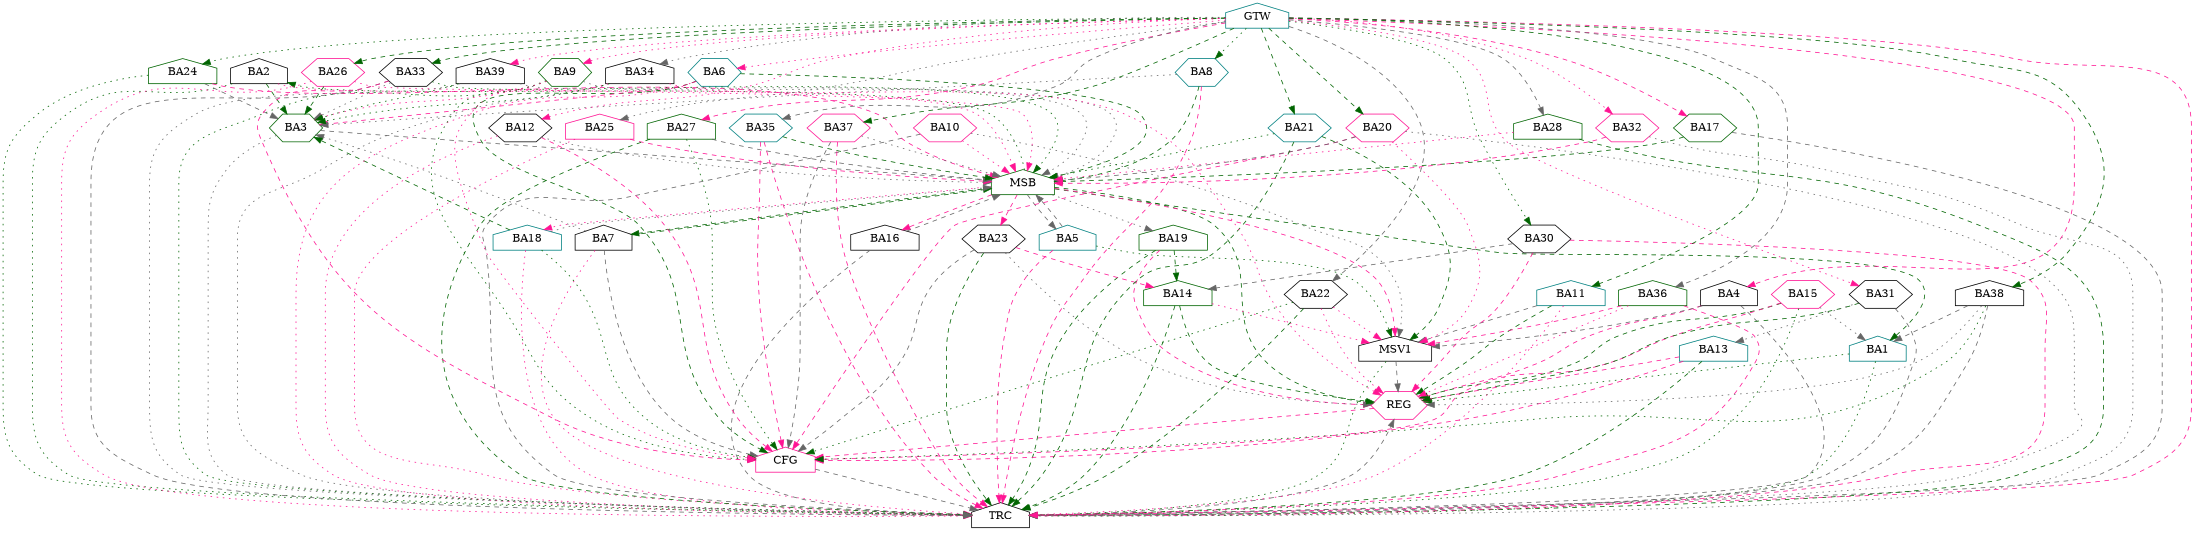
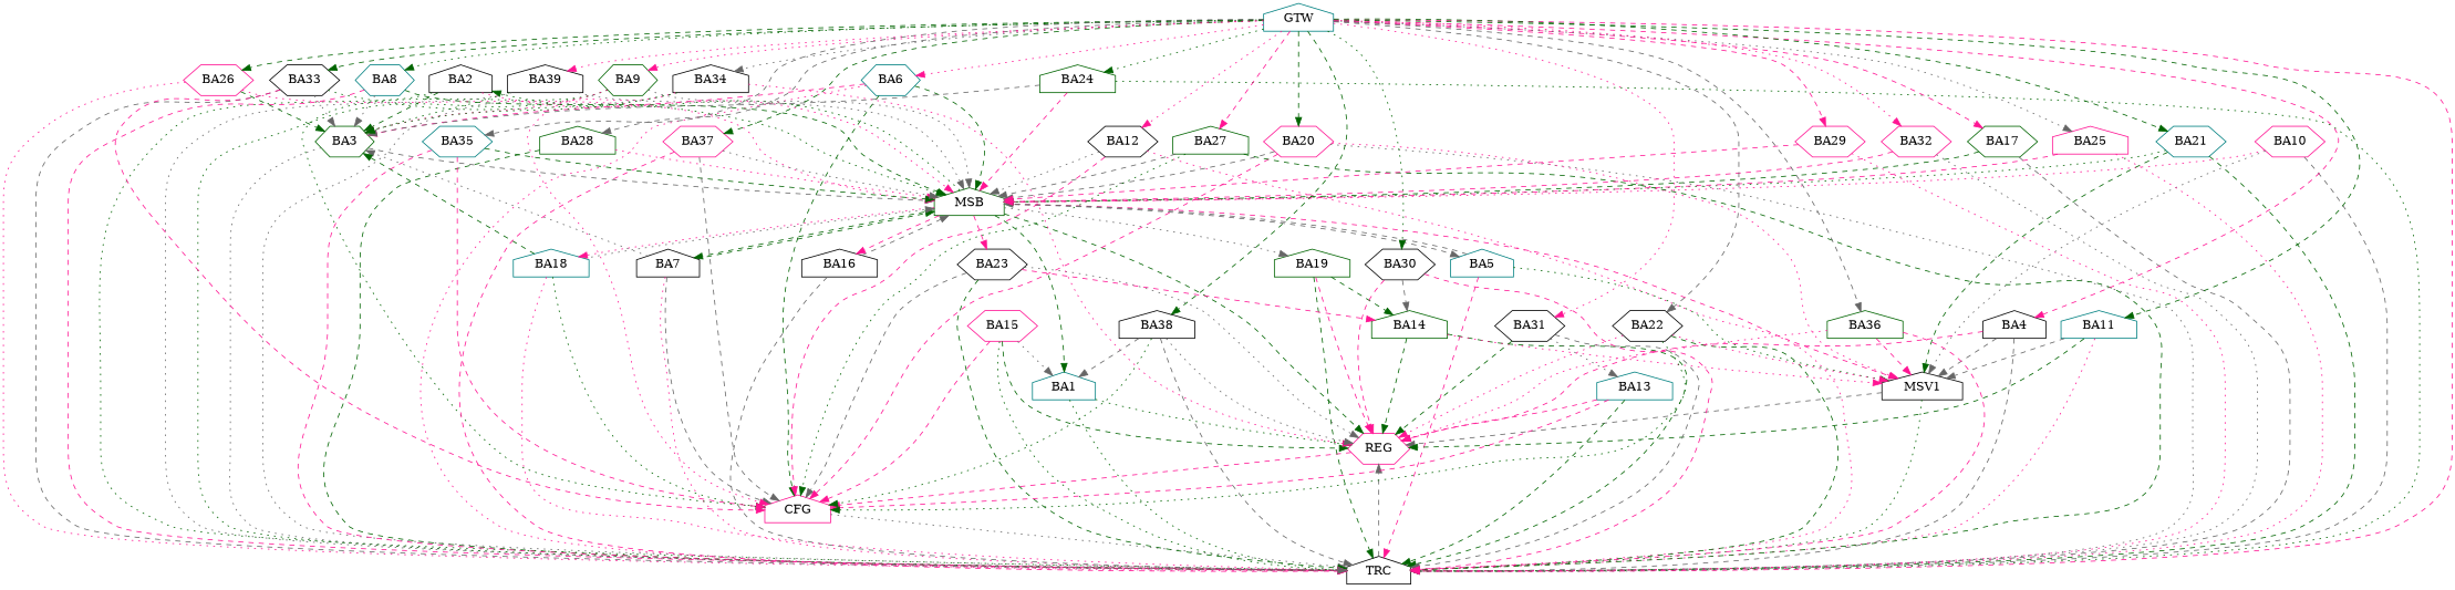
  strict digraph {
    node [color=black shape=house]
    edge [color=deeppink style=dashed]
    n1 [color=teal label=BA1]
    n2 [color=deeppink label=REG shape=hexagon]
    n3 [label=TRC]
    n4 [color=deeppink label=CFG]
    n5 [label=BA2]
    n6 [color=darkgreen label=BA3 shape=hexagon]
    n7 [color=darkgreen label=MSB]
    n8 [label=MSV1]
    n9 [color=teal label=BA5]
    n10 [label=BA7]
    n11 [label=BA16]
    n12 [color=teal label=BA18]
    n13 [color=darkgreen label=BA19]
    n14 [label=BA23 shape=hexagon]
    n15 [label=BA4]
    n16 [color=teal label=BA6 shape=hexagon]
    n17 [color=teal label=BA8 shape=hexagon]
    n18 [color=darkgreen label=BA9 shape=hexagon]
    n19 [color=deeppink label=BA10 shape=hexagon]
    n20 [color=teal label=BA11]
    n21 [label=BA12 shape=hexagon]
    n22 [color=teal label=BA13]
    n23 [color=darkgreen label=BA14]
    n24 [color=deeppink label=BA15 shape=hexagon]
    n25 [color=darkgreen label=BA17 shape=hexagon]
    n26 [color=deeppink label=BA20 shape=hexagon]
    n27 [color=teal label=BA21 shape=hexagon]
    n28 [label=BA22 shape=hexagon]
    n29 [color=darkgreen label=BA24]
    n30 [color=deeppink label=BA25]
    n31 [color=deeppink label=BA26 shape=hexagon]
    n32 [color=darkgreen label=BA27]
    n33 [color=darkgreen label=BA28]
+   n34 [color=deeppink label=BA29 shape=hexagon]
    n35 [label=BA30 shape=hexagon]
    n36 [label=BA31 shape=hexagon]
    n37 [color=deeppink label=BA32 shape=hexagon]
    n38 [label=BA33 shape=hexagon]
    n39 [label=BA34]
    n40 [color=teal label=BA35 shape=hexagon]
    n41 [color=darkgreen label=BA36]
    n42 [color=deeppink label=BA37 shape=hexagon]
    n43 [label=BA38]
    n44 [label=BA39]
    n45 [color=teal label=GTW]
    n1 -> n2 [color=darkgreen style=dotted]
    n1 -> n3 [color=darkgreen style=dotted]
    n2 -> n4
    n3 -> n2 [color=gray40]
-   n4 -> n3 [color=gray40]
+   n4 -> n3 [color=gray40 style=dotted]
    n5 -> n3 [color=darkgreen style=dotted]
    n5 -> n6 [color=darkgreen]
    n5 -> n7 [style=dotted]
    n6 -> n3 [color=gray40 style=dotted]
    n6 -> n7 [color=gray40]
    n7 -> n1 [color=darkgreen]
    n7 -> n2 [color=darkgreen]
    n7 -> n5 [color=darkgreen style=dotted]
    n7 -> n8
    n7 -> n9 [color=gray40]
    n7 -> n10 [color=darkgreen]
    n7 -> n11
    n7 -> n12 [style=dotted]
    n7 -> n13 [color=gray40 style=dotted]
    n7 -> n14
    n8 -> n2 [color=gray40]
    n8 -> n3 [color=darkgreen style=dotted]
    n9 -> n3
    n9 -> n7 [color=gray40]
    n9 -> n8 [color=darkgreen style=dotted]
    n10 -> n3 [style=dotted]
    n10 -> n4 [color=gray40]
    n10 -> n6 [color=gray40 style=dotted]
    n10 -> n7 [color=darkgreen]
    n11 -> n3 [color=gray40]
    n11 -> n7 [color=gray40]
    n12 -> n3 [style=dotted]
    n12 -> n4 [color=darkgreen style=dotted]
    n12 -> n6 [color=darkgreen]
    n12 -> n7 [color=gray40 style=dotted]
    n13 -> n2
    n13 -> n3 [color=darkgreen]
    n13 -> n23 [color=darkgreen]
    n14 -> n2 [color=gray40 style=dotted]
    n14 -> n3 [color=darkgreen]
    n14 -> n4 [color=gray40]
    n14 -> n23
    n15 -> n2
    n15 -> n3 [color=gray40]
    n15 -> n8 [color=gray40]
    n16 -> n3 [style=dotted]
    n16 -> n4 [color=darkgreen]
    n16 -> n6
    n16 -> n7 [color=darkgreen]
    n17 -> n3
    n17 -> n6 [color=gray40 style=dotted]
    n17 -> n7 [color=darkgreen]
    n18 -> n3 [color=darkgreen style=dotted]
    n18 -> n4 [color=darkgreen style=dotted]
    n18 -> n6 [style=dotted]
    n18 -> n7 [color=gray40 style=dotted]
    n19 -> n3 [color=gray40]
    n19 -> n7 [style=dotted]
    n19 -> n8 [color=gray40 style=dotted]
    n20 -> n2 [color=darkgreen]
    n20 -> n3 [style=dotted]
    n20 -> n8 [color=gray40]
    n21 -> n3 [style=dotted]
    n21 -> n4
    n21 -> n7 [color=gray40 style=dotted]
    n22 -> n2
    n22 -> n3 [color=darkgreen]
    n22 -> n4
    n23 -> n2 [color=darkgreen]
    n23 -> n3 [color=darkgreen]
    n23 -> n8 [style=dotted]
    n24 -> n1 [color=gray40 style=dotted]
    n24 -> n2 [color=darkgreen]
    n24 -> n3 [color=darkgreen style=dotted]
    n24 -> n4
    n25 -> n3 [color=gray40]
    n25 -> n7 [color=darkgreen]
    n26 -> n3 [color=gray40 style=dotted]
    n26 -> n4
    n26 -> n7 [color=gray40]
    n26 -> n8 [style=dotted]
    n27 -> n3 [color=darkgreen]
    n27 -> n7 [color=darkgreen style=dotted]
    n27 -> n8 [color=darkgreen]
    n28 -> n2 [style=dotted]
    n28 -> n3 [color=darkgreen]
    n28 -> n4 [color=darkgreen style=dotted]
    n28 -> n8 [style=dotted]
    n29 -> n3 [color=darkgreen style=dotted]
    n29 -> n6 [color=gray40]
    n29 -> n7
    n30 -> n3 [style=dotted]
    n30 -> n7
    n31 -> n3 [style=dotted]
    n31 -> n6 [color=darkgreen]
    n31 -> n7 [style=dotted]
    n32 -> n3 [color=darkgreen]
    n32 -> n4 [color=darkgreen style=dotted]
    n32 -> n7 [color=gray40]
    n33 -> n3 [color=darkgreen]
    n33 -> n7 [style=dotted]
+   n34 -> n3 [style=dotted]
+   n34 -> n7
    n35 -> n2
    n35 -> n3
    n35 -> n23 [color=gray40]
    n36 -> n2 [color=darkgreen]
    n36 -> n3 [color=gray40]
    n36 -> n22 [color=gray40 style=dotted]
    n37 -> n3 [color=gray40 style=dotted]
    n37 -> n7
    n38 -> n3 [color=gray40]
    n38 -> n4
    n38 -> n6 [color=gray40 style=dotted]
    n38 -> n7 [color=darkgreen style=dotted]
    n39 -> n2 [style=dotted]
    n39 -> n3 [color=gray40 style=dotted]
    n39 -> n4 [style=dotted]
    n39 -> n6 [color=darkgreen style=dotted]
    n40 -> n3
    n40 -> n4
    n40 -> n7 [color=darkgreen]
    n41 -> n2 [style=dotted]
    n41 -> n3
    n41 -> n8
    n42 -> n3
    n42 -> n4 [color=gray40]
    n42 -> n7 [color=gray40 style=dotted]
    n43 -> n1 [color=gray40]
    n43 -> n2 [color=gray40 style=dotted]
    n43 -> n3 [color=gray40]
    n43 -> n4 [color=darkgreen style=dotted]
    n44 -> n3 [color=gray40 style=dotted]
    n44 -> n6 [color=darkgreen style=dotted]
    n44 -> n7 [color=gray40 style=dotted]
    n45 -> n3
    n45 -> n15
    n45 -> n16 [style=dotted]
    n45 -> n17 [color=darkgreen style=dotted]
    n45 -> n18 [style=dotted]
    n45 -> n20 [color=darkgreen]
    n45 -> n21 [style=dotted]
    n45 -> n25
    n45 -> n26 [color=darkgreen]
    n45 -> n27 [color=darkgreen]
    n45 -> n28 [color=gray40]
    n45 -> n29 [color=darkgreen style=dotted]
    n45 -> n30 [color=gray40 style=dotted]
    n45 -> n31 [color=darkgreen]
    n45 -> n32
    n45 -> n33 [color=gray40]
+   n45 -> n34
    n45 -> n35 [color=darkgreen style=dotted]
    n45 -> n36 [style=dotted]
    n45 -> n37 [style=dotted]
    n45 -> n38 [color=darkgreen]
    n45 -> n39 [color=gray40 style=dotted]
    n45 -> n40 [color=gray40]
    n45 -> n41 [color=gray40]
    n45 -> n42 [color=darkgreen]
    n45 -> n43 [color=darkgreen]
    n45 -> n44 [style=dotted]
  }
